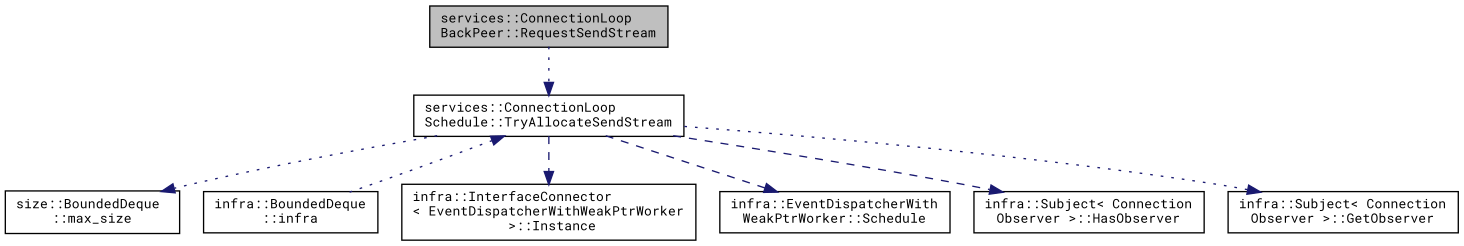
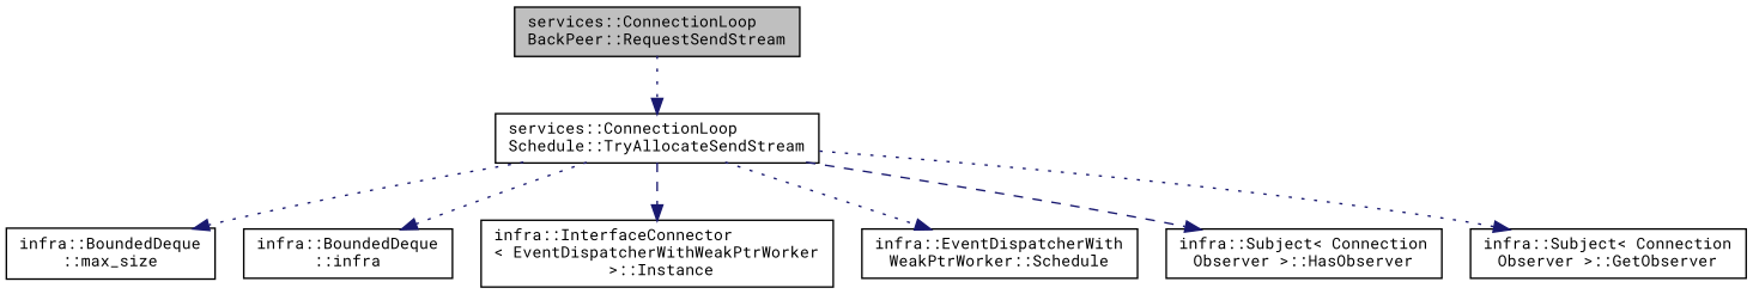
  digraph {
    fontname="Roboto Mono"
    rankdir=TB
    node [color=black fillcolor=white fontname="Roboto Mono" fontsize=10 shape=record style=filled]
    edge [color=midnightblue fontname="Roboto Mono" fontsize=10 labelfontname=Helvetica labelfontsize=10 style=dotted]
    n1 [fillcolor=grey75 fontcolor=black height=0.2 label="services::ConnectionLoop\lBackPeer::RequestSendStream" width=0.4]
    n2 [height=0.2 label="services::ConnectionLoop\lSchedule::TryAllocateSendStream" width=0.4]
-   n3 [height=0.2 label="size::BoundedDeque\l::max_size" width=0.4]
+   n3 [height=0.2 label="infra::BoundedDeque\l::max_size" width=0.4]
    n4 [height=0.2 label="infra::BoundedDeque\l::infra" width=0.4]
    n5 [height=0.2 label="infra::InterfaceConnector\l\< EventDispatcherWithWeakPtrWorker\l \>::Instance" width=0.4]
    n6 [height=0.2 label="infra::EventDispatcherWith\lWeakPtrWorker::Schedule" width=0.4]
    n7 [height=0.2 label="infra::Subject\< Connection\lObserver \>::HasObserver" width=0.4]
    n8 [height=0.2 label="infra::Subject\< Connection\lObserver \>::GetObserver" width=0.4]
    n1 -> n2
    n2 -> n3
-   n4 -> n2
+   n2 -> n4
    n2 -> n5 [style=dashed]
-   n2 -> n6 [style=dashed]
+   n2 -> n6
    n2 -> n7 [style=dashed]
    n2 -> n8
  }
